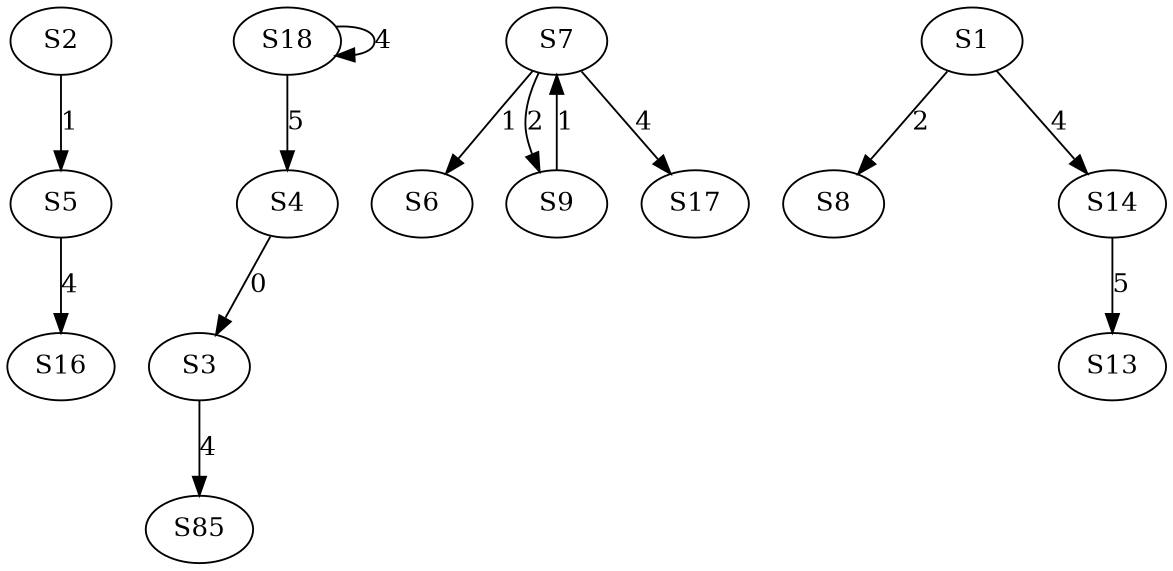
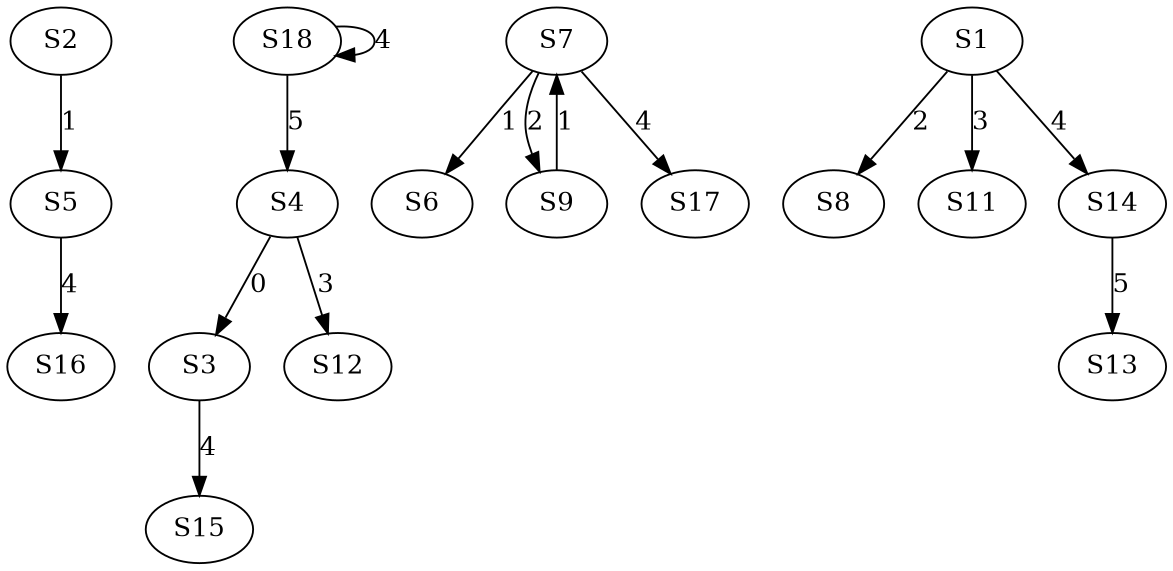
  strict digraph {
    S2
    S5
    S16
    S3
-   S15 [label=S85]
+   S15
    S18
    S4
+   S12
    S7
    S6
    S9
    S17
    S1
    S8
+   S11
    S14
    S13
    S2 -> S5 [label=1]
    S5 -> S16 [label=4]
    S3 -> S15 [label=4]
    S18 -> S18 [label=4]
    S18 -> S4 [label=5]
    S4 -> S3 [label=0]
+   S4 -> S12 [label=3]
    S7 -> S6 [label=1]
    S7 -> S9 [label=2]
    S7 -> S17 [label=4]
    S9 -> S7 [label=1]
    S1 -> S8 [label=2]
+   S1 -> S11 [label=3]
    S1 -> S14 [label=4]
    S14 -> S13 [label=5]
  }
